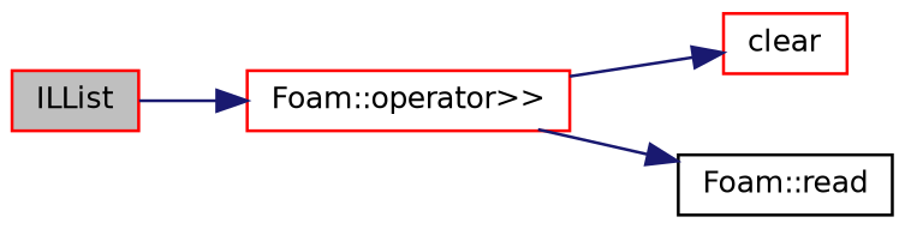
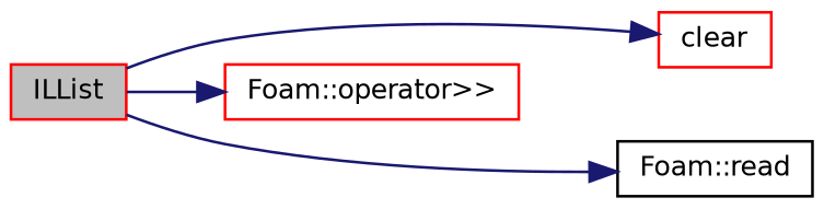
  digraph {
    rankdir=LR
    node [color=red fontname=Helvetica fontsize=10 shape=record]
    edge [color=midnightblue fontname=Helvetica fontsize=10 labelfontname=Helvetica labelfontsize=10 style=solid]
    n1 [fillcolor=grey75 fontcolor=black height=0.2 label=ILList style=filled width=0.4]
    n2 [height=0.2 label=clear width=0.4]
    n3 [height=0.2 label="Foam::operator\>\>" width=0.4]
    n4 [color=black height=0.2 label="Foam::read" width=0.4]
-   n3 -> n2
+   n1 -> n2
    n1 -> n3
-   n3 -> n4
+   n1 -> n4
  }
